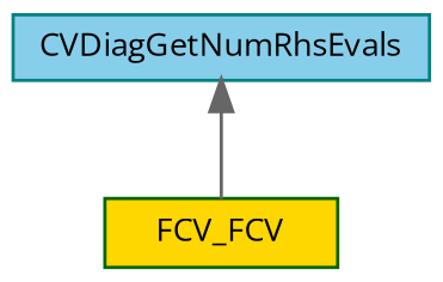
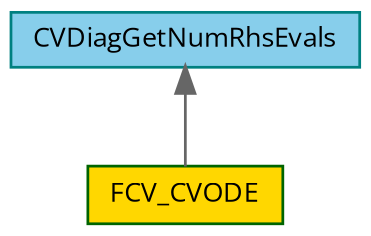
  digraph {
    rankdir=TB
    fontname="Open Sans"
    node [fontname="Open Sans" fontsize=10 shape=record style=filled]
    n1 [color=teal fillcolor=skyblue fontcolor=black height=0.2 label=CVDiagGetNumRhsEvals width=0.4]
-   n2 [color=darkgreen fillcolor=gold height=0.2 label=FCV_FCV width=0.4]
+   n2 [color=darkgreen fillcolor=gold height=0.2 label=FCV_CVODE width=0.4]
    n1 -> n2 [color=gray40 dir=back fontname="Open Sans" fontsize=10 labelfontname=Helvetica labelfontsize=10 style=solid]
  }
